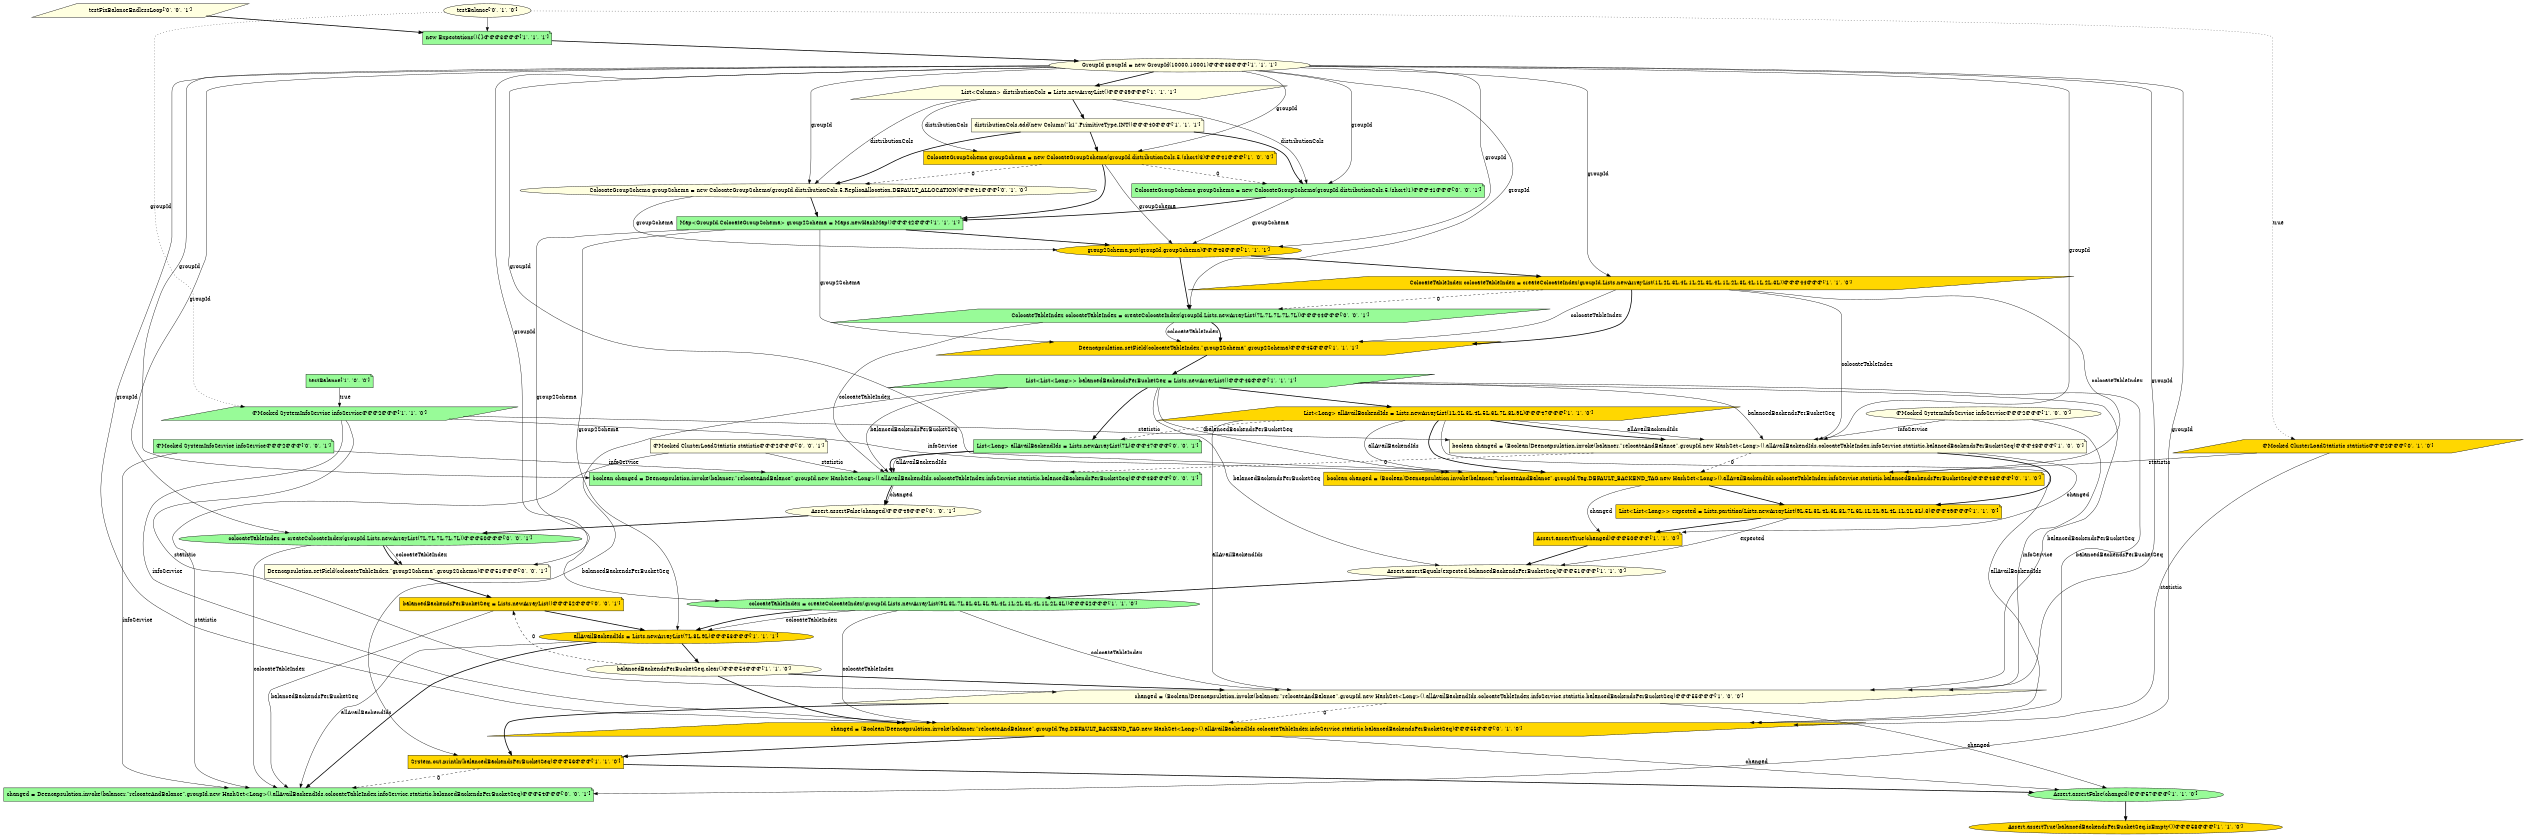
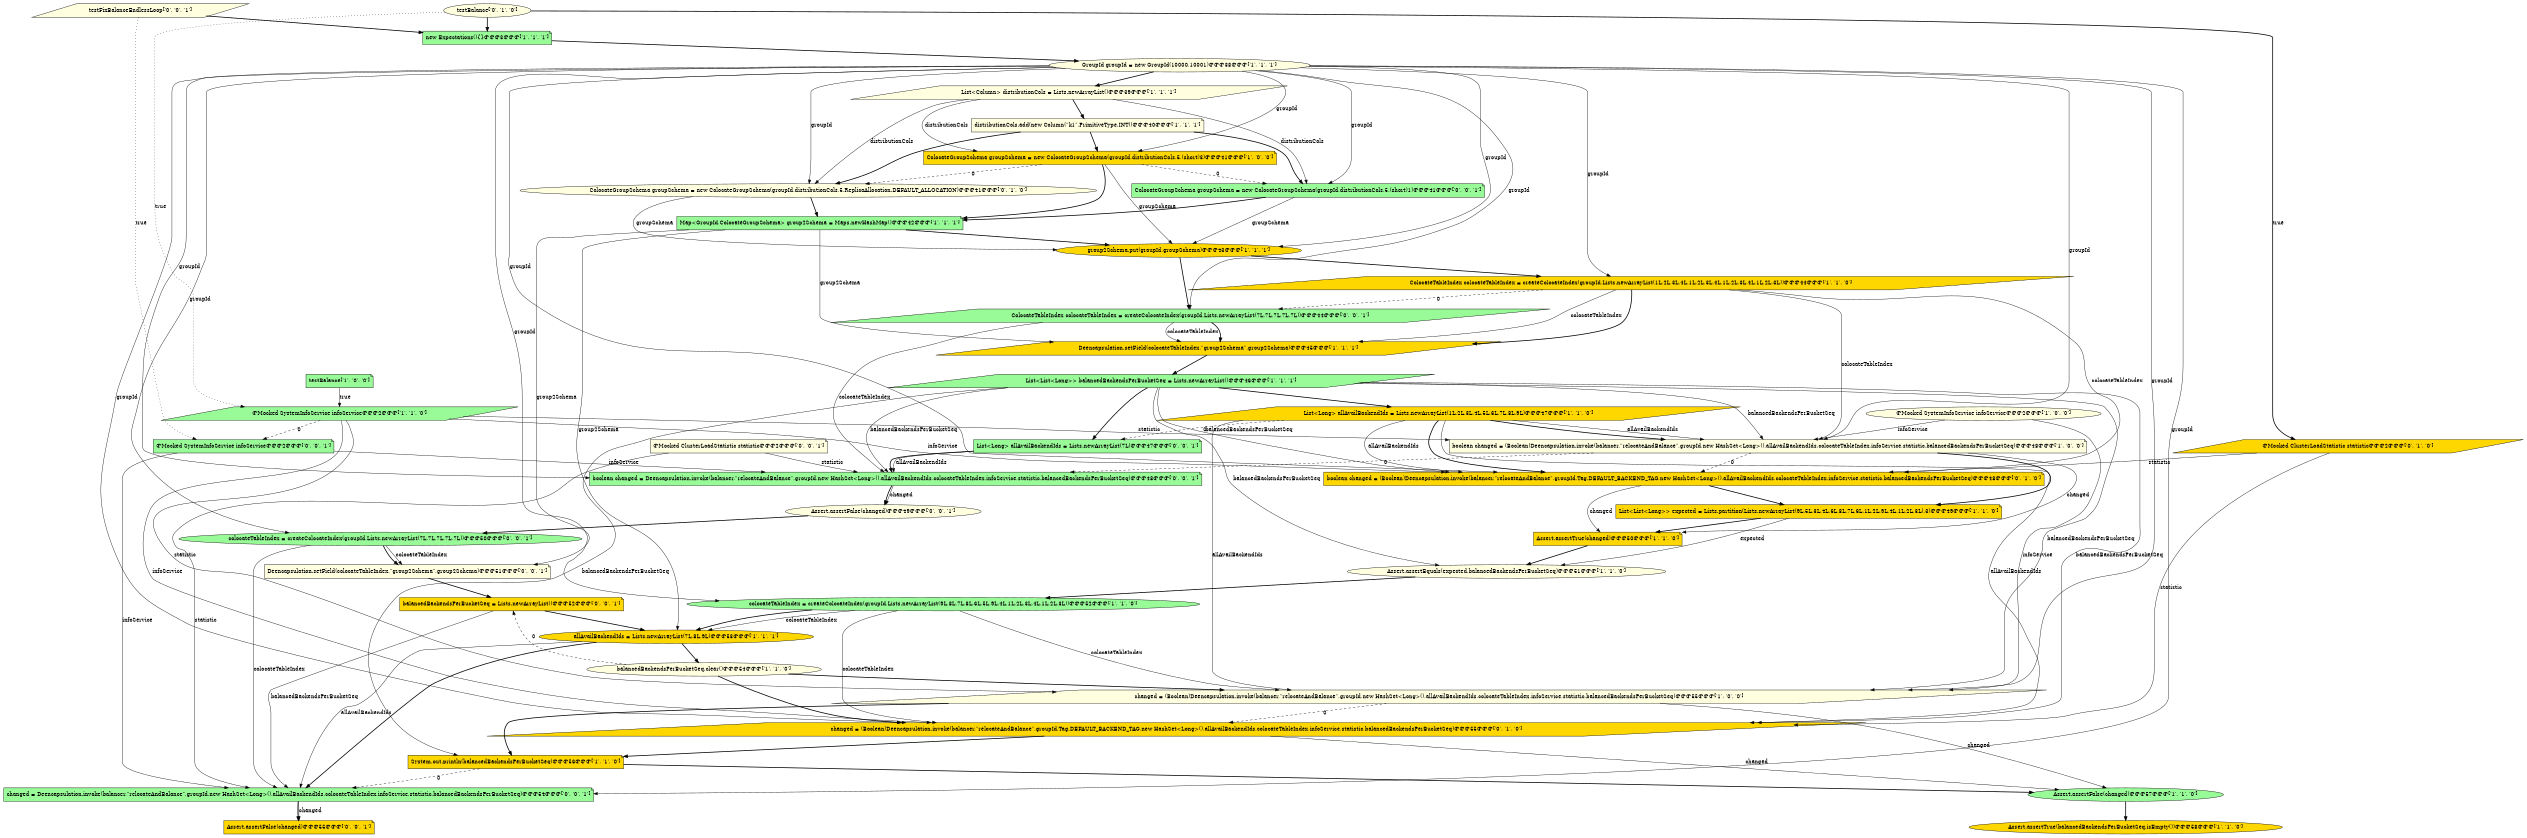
  digraph {
    node [fillcolor=gold shape=note style=filled]
    edge [style=solid]
    n1 [label="List<Long> allAvailBackendIds = Lists.newArrayList(1L,2L,3L,4L,5L,6L,7L,8L,9L)@@@47@@@['1', '1', '0']" shape=parallelogram]
    n2 [fillcolor=palegreen label="List<Long> allAvailBackendIds = Lists.newArrayList(7L)@@@47@@@['0', '0', '1']"]
    n3 [fillcolor=lightyellow label="boolean changed = (Boolean)Deencapsulation.invoke(balancer,\"relocateAndBalance\",groupId,new HashSet<Long>(),allAvailBackendIds,colocateTableIndex,infoService,statistic,balancedBackendsPerBucketSeq)@@@48@@@['1', '0', '0']"]
    n4 [fillcolor=lightyellow label="changed = (Boolean)Deencapsulation.invoke(balancer,\"relocateAndBalance\",groupId,new HashSet<Long>(),allAvailBackendIds,colocateTableIndex,infoService,statistic,balancedBackendsPerBucketSeq)@@@55@@@['1', '0', '0']" shape=parallelogram]
    n5 [label="boolean changed = (Boolean)Deencapsulation.invoke(balancer,\"relocateAndBalance\",groupId,Tag.DEFAULT_BACKEND_TAG,new HashSet<Long>(),allAvailBackendIds,colocateTableIndex,infoService,statistic,balancedBackendsPerBucketSeq)@@@48@@@['0', '1', '0']"]
    n6 [label="changed = (Boolean)Deencapsulation.invoke(balancer,\"relocateAndBalance\",groupId,Tag.DEFAULT_BACKEND_TAG,new HashSet<Long>(),allAvailBackendIds,colocateTableIndex,infoService,statistic,balancedBackendsPerBucketSeq)@@@55@@@['0', '1', '0']" shape=parallelogram]
    n7 [fillcolor=palegreen label="boolean changed = Deencapsulation.invoke(balancer,\"relocateAndBalance\",groupId,new HashSet<Long>(),allAvailBackendIds,colocateTableIndex,infoService,statistic,balancedBackendsPerBucketSeq)@@@48@@@['0', '0', '1']"]
    n8 [label="Assert.assertTrue(changed)@@@50@@@['1', '1', '0']"]
    n9 [label="List<List<Long>> expected = Lists.partition(Lists.newArrayList(9L,5L,3L,4L,6L,8L,7L,6L,1L,2L,9L,4L,1L,2L,3L),3)@@@49@@@['1', '1', '0']"]
    n10 [fillcolor=palegreen label="Assert.assertFalse(changed)@@@57@@@['1', '1', '0']" shape=ellipse]
    n11 [label="System.out.println(balancedBackendsPerBucketSeq)@@@56@@@['1', '1', '0']"]
    n12 [fillcolor=lightyellow label="Deencapsulation.setField(colocateTableIndex,\"group2Schema\",group2Schema)@@@51@@@['0', '0', '1']"]
    n13 [label="balancedBackendsPerBucketSeq = Lists.newArrayList()@@@52@@@['0', '0', '1']"]
    n14 [fillcolor=palegreen label="changed = Deencapsulation.invoke(balancer,\"relocateAndBalance\",groupId,new HashSet<Long>(),allAvailBackendIds,colocateTableIndex,infoService,statistic,balancedBackendsPerBucketSeq)@@@54@@@['0', '0', '1']"]
    n15 [label="allAvailBackendIds = Lists.newArrayList(7L,8L,9L)@@@53@@@['1', '1', '1']" shape=ellipse]
    n16 [fillcolor=palegreen label="testBalance['1', '0', '0']"]
    n17 [fillcolor=palegreen label="@Mocked SystemInfoService infoService@@@2@@@['1', '1', '0']" shape=parallelogram]
    n18 [fillcolor=palegreen label="new Expectations(){}@@@3@@@['1', '1', '1']"]
    n19 [fillcolor=lightyellow label="GroupId groupId = new GroupId(10000,10001)@@@38@@@['1', '1', '1']" shape=ellipse]
    n20 [fillcolor=palegreen label="@Mocked SystemInfoService infoService@@@2@@@['0', '0', '1']"]
    n21 [fillcolor=lightyellow label="@Mocked SystemInfoService infoService@@@2@@@['1', '0', '0']" shape=ellipse]
    n22 [fillcolor=lightyellow label="Assert.assertEquals(expected,balancedBackendsPerBucketSeq)@@@51@@@['1', '1', '0']" shape=ellipse]
    n23 [fillcolor=palegreen label="colocateTableIndex = createColocateIndex(groupId,Lists.newArrayList(9L,8L,7L,8L,6L,5L,9L,4L,1L,2L,3L,4L,1L,2L,3L))@@@52@@@['1', '1', '0']" shape=ellipse]
    n24 [fillcolor=lightyellow label="distributionCols.add(new Column(\"k1\",PrimitiveType.INT))@@@40@@@['1', '1', '1']"]
    n25 [fillcolor=palegreen label="ColocateGroupSchema groupSchema = new ColocateGroupSchema(groupId,distributionCols,5,(short)1)@@@41@@@['0', '0', '1']"]
    n26 [label="ColocateGroupSchema groupSchema = new ColocateGroupSchema(groupId,distributionCols,5,(short)3)@@@41@@@['1', '0', '0']"]
    n27 [fillcolor=lightyellow label="ColocateGroupSchema groupSchema = new ColocateGroupSchema(groupId,distributionCols,5,ReplicaAllocation.DEFAULT_ALLOCATION)@@@41@@@['0', '1', '0']" shape=ellipse]
    n28 [label="group2Schema.put(groupId,groupSchema)@@@43@@@['1', '1', '1']" shape=ellipse]
    n29 [fillcolor=palegreen label="Map<GroupId,ColocateGroupSchema> group2Schema = Maps.newHashMap()@@@42@@@['1', '1', '1']"]
    n30 [label="ColocateTableIndex colocateTableIndex = createColocateIndex(groupId,Lists.newArrayList(1L,2L,3L,4L,1L,2L,3L,4L,1L,2L,3L,4L,1L,2L,3L))@@@44@@@['1', '1', '0']" shape=parallelogram]
    n31 [fillcolor=palegreen label="colocateTableIndex = createColocateIndex(groupId,Lists.newArrayList(7L,7L,7L,7L,7L))@@@50@@@['0', '0', '1']" shape=ellipse]
    n32 [fillcolor=lightyellow label="List<Column> distributionCols = Lists.newArrayList()@@@39@@@['1', '1', '1']" shape=parallelogram]
    n33 [fillcolor=palegreen label="ColocateTableIndex colocateTableIndex = createColocateIndex(groupId,Lists.newArrayList(7L,7L,7L,7L,7L))@@@44@@@['0', '0', '1']" shape=parallelogram]
+   n34 [label="Assert.assertFalse(changed)@@@55@@@['0', '0', '1']"]
    n35 [label="Deencapsulation.setField(colocateTableIndex,\"group2Schema\",group2Schema)@@@45@@@['1', '1', '1']" shape=parallelogram]
    n36 [fillcolor=lightyellow label="Assert.assertFalse(changed)@@@49@@@['0', '0', '1']" shape=ellipse]
    n37 [fillcolor=lightyellow label="testBalance['0', '1', '0']" shape=ellipse]
    n38 [label="@Mocked ClusterLoadStatistic statistic@@@2@@@['0', '1', '0']" shape=parallelogram]
    n39 [fillcolor=lightyellow label="balancedBackendsPerBucketSeq.clear()@@@54@@@['1', '1', '0']" shape=ellipse]
    n40 [fillcolor=palegreen label="List<List<Long>> balancedBackendsPerBucketSeq = Lists.newArrayList()@@@46@@@['1', '1', '1']" shape=parallelogram]
    n41 [label="Assert.assertTrue(balancedBackendsPerBucketSeq.isEmpty())@@@58@@@['1', '1', '0']" shape=ellipse]
    n42 [fillcolor=lightyellow label="@Mocked ClusterLoadStatistic statistic@@@2@@@['0', '0', '1']"]
    n43 [fillcolor=lightyellow label="testFixBalanceEndlessLoop['0', '0', '1']" shape=parallelogram]
    n1 -> n2 [label=0 style=dashed]
    n1 -> n3 [label=allAvailBackendIds]
    n1 -> n3 [style=bold]
    n1 -> n4 [label=allAvailBackendIds]
    n1 -> n5 [label=allAvailBackendIds]
    n1 -> n5 [style=bold]
    n1 -> n6 [label=allAvailBackendIds]
    n2 -> n7 [label=allAvailBackendIds]
    n2 -> n7 [style=bold]
    n3 -> n5 [label=0 style=dashed]
    n3 -> n7 [label=0 style=dashed]
    n3 -> n8 [label=changed]
    n3 -> n9 [style=bold]
    n4 -> n6 [label=0 style=dashed]
    n4 -> n10 [label=changed]
    n4 -> n11 [style=bold]
    n5 -> n8 [label=changed]
    n5 -> n9 [style=bold]
    n6 -> n10 [label=changed]
    n6 -> n11 [style=bold]
    n7 -> n36 [style=bold]
    n7 -> n36 [label=changed]
    n8 -> n22 [style=bold]
    n9 -> n8 [style=bold]
    n9 -> n22 [label=expected]
    n10 -> n41 [style=bold]
    n11 -> n10 [style=bold]
    n11 -> n14 [label=0 style=dashed]
    n12 -> n13 [style=bold]
    n13 -> n14 [label=balancedBackendsPerBucketSeq]
    n13 -> n15 [style=bold]
+   n14 -> n34 [label=changed]
+   n14 -> n34 [style=bold]
    n15 -> n14 [label=allAvailBackendIds]
    n15 -> n14 [style=bold]
    n15 -> n39 [style=bold]
    n16 -> n17 [label=true]
    n17 -> n3 [label=statistic]
    n17 -> n4 [label=statistic]
    n17 -> n5 [label=infoService]
    n17 -> n6 [label=infoService]
+   n17 -> n20 [label=0 style=dashed]
    n18 -> n19 [style=bold]
    n19 -> n3 [label=groupId]
    n19 -> n4 [label=groupId]
    n19 -> n5 [label=groupId]
    n19 -> n6 [label=groupId]
    n19 -> n7 [label=groupId]
    n19 -> n14 [label=groupId]
    n19 -> n23 [label=groupId]
    n19 -> n25 [label=groupId]
    n19 -> n26 [label=groupId]
    n19 -> n27 [label=groupId]
    n19 -> n28 [label=groupId]
    n19 -> n30 [label=groupId]
    n19 -> n31 [label=groupId]
    n19 -> n32 [style=bold]
    n19 -> n33 [label=groupId]
    n20 -> n7 [label=infoService]
    n20 -> n14 [label=infoService]
    n21 -> n3 [label=infoService]
    n21 -> n4 [label=infoService]
    n22 -> n23 [style=bold]
    n23 -> n4 [label=colocateTableIndex]
    n23 -> n6 [label=colocateTableIndex]
    n23 -> n15 [label=colocateTableIndex]
    n23 -> n15 [style=bold]
    n24 -> n25 [style=bold]
    n24 -> n26 [style=bold]
    n24 -> n27 [style=bold]
    n25 -> n28 [label=groupSchema]
    n25 -> n29 [style=bold]
    n26 -> n25 [label=0 style=dashed]
    n26 -> n27 [label=0 style=dashed]
    n26 -> n28 [label=groupSchema]
    n26 -> n29 [style=bold]
    n27 -> n28 [label=groupSchema]
    n27 -> n29 [style=bold]
    n28 -> n30 [style=bold]
    n28 -> n33 [style=bold]
    n29 -> n12 [label=group2Schema]
    n29 -> n15 [label=group2Schema]
    n29 -> n28 [style=bold]
    n29 -> n35 [label=group2Schema]
    n30 -> n3 [label=colocateTableIndex]
    n30 -> n5 [label=colocateTableIndex]
    n30 -> n33 [label=0 style=dashed]
    n30 -> n35 [label=colocateTableIndex]
    n30 -> n35 [style=bold]
    n31 -> n12 [label=colocateTableIndex]
    n31 -> n12 [style=bold]
    n31 -> n14 [label=colocateTableIndex]
    n32 -> n24 [style=bold]
    n32 -> n25 [label=distributionCols]
    n32 -> n26 [label=distributionCols]
    n32 -> n27 [label=distributionCols]
    n33 -> n7 [label=colocateTableIndex]
    n33 -> n35 [label=colocateTableIndex]
    n33 -> n35 [style=bold]
    n35 -> n40 [style=bold]
    n36 -> n31 [style=bold]
-   n37 -> n17 [label=groupId style=dotted]
-   n37 -> n18
-   n37 -> n38 [label=true style=dotted]
+   n37 -> n17 [label=true style=dotted]
+   n37 -> n18 [style=bold]
+   n37 -> n38 [label=true style=bold]
    n38 -> n5 [label=statistic]
    n38 -> n6 [label=statistic]
    n39 -> n4 [style=bold]
    n39 -> n6 [style=bold]
    n39 -> n13 [label=0 style=dashed]
    n40 -> n1 [style=bold]
    n40 -> n2 [style=bold]
    n40 -> n3 [label=balancedBackendsPerBucketSeq]
    n40 -> n4 [label=balancedBackendsPerBucketSeq]
    n40 -> n5 [label=balancedBackendsPerBucketSeq]
    n40 -> n6 [label=balancedBackendsPerBucketSeq]
    n40 -> n7 [label=balancedBackendsPerBucketSeq]
    n40 -> n11 [label=balancedBackendsPerBucketSeq]
    n40 -> n22 [label=balancedBackendsPerBucketSeq]
    n42 -> n7 [label=statistic]
    n42 -> n14 [label=statistic]
    n43 -> n18 [style=bold]
+   n43 -> n20 [label=true style=dotted]
  }
